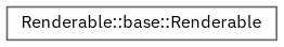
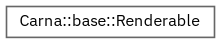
  digraph {
    rankdir=LR
    fontname="IBM Plex Sans"
-   n1 [color=grey40 fillcolor=white fontname="IBM Plex Sans" fontsize=10 height=0.2 label="Renderable::base::Renderable" shape=box style=filled width=0.4]
+   n1 [color=grey40 fillcolor=white fontname="IBM Plex Sans" fontsize=10 height=0.2 label="Carna::base::Renderable" shape=box style=filled width=0.4]
  }
